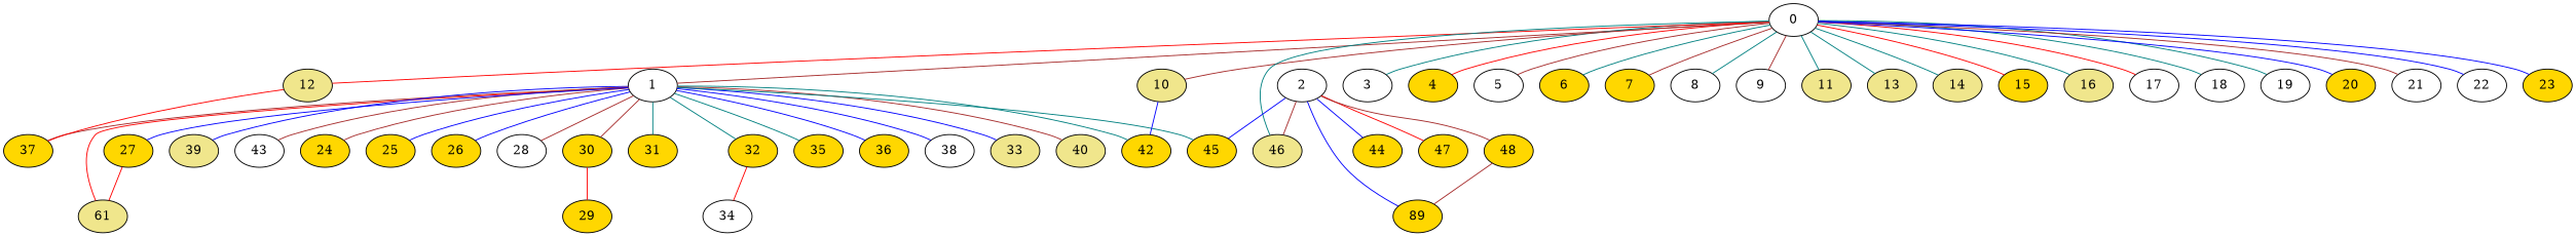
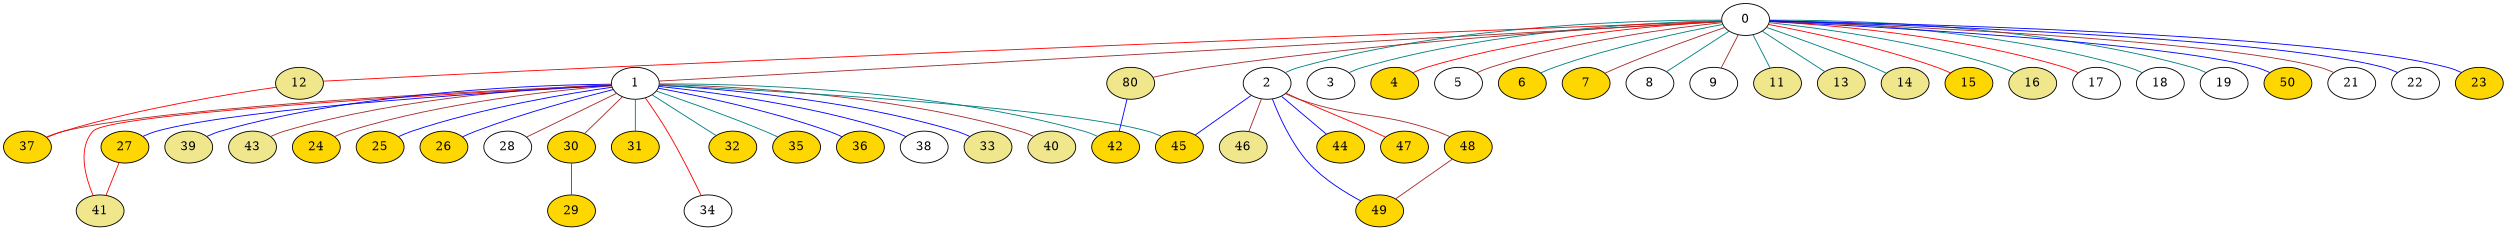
  graph {
    node [fillcolor=gold style=filled]
    edge [color=brown]
    0 [fillcolor=white]
    1 [fillcolor=white]
    2 [fillcolor=white]
    3 [fillcolor=white]
    4
    5 [fillcolor=white]
    6
    7
    8 [fillcolor=white]
    9 [fillcolor=white]
-   10 [fillcolor=khaki]
+   10 [fillcolor=khaki label=80]
    11 [fillcolor=khaki]
    12 [fillcolor=khaki]
    13 [fillcolor=khaki]
    14 [fillcolor=khaki]
    15
    16 [fillcolor=khaki]
    17 [fillcolor=white]
    18 [fillcolor=white]
    19 [fillcolor=white]
-   20
+   20 [label=50]
    21 [fillcolor=white]
    22 [fillcolor=white]
    23
    32
    34 [fillcolor=white]
    35
    36
    37
    38 [fillcolor=white]
    33 [fillcolor=khaki]
    40 [fillcolor=khaki]
-   41 [fillcolor=khaki label=61]
+   41 [fillcolor=khaki]
    42
    39 [fillcolor=khaki]
-   43 [fillcolor=white]
+   43 [fillcolor=khaki]
    24
    25
    26
    27
    28 [fillcolor=white]
    30
    31
    45
    44
    46 [fillcolor=khaki]
    47
    48
-   49 [label=89]
+   49
    29
    0 -- 1
-   0 -- 46 [color=teal]
+   0 -- 2 [color=teal]
    0 -- 3 [color=teal]
    0 -- 4 [color=red]
    0 -- 5
    0 -- 6 [color=teal]
    0 -- 7
    0 -- 8 [color=teal]
    0 -- 9
    0 -- 10
    0 -- 11 [color=teal]
    0 -- 12 [color=red]
    0 -- 13 [color=teal]
    0 -- 14 [color=teal]
    0 -- 15 [color=red]
    0 -- 16 [color=teal]
    0 -- 17 [color=red]
    0 -- 18 [color=teal]
    0 -- 19 [color=teal]
    0 -- 20 [color=blue]
    0 -- 21
    0 -- 22 [color=blue]
    0 -- 23 [color=blue]
    1 -- 32 [color=teal]
-   32 -- 34 [color=red]
+   1 -- 34 [color=red]
    1 -- 35 [color=teal]
    1 -- 36 [color=blue]
    1 -- 37
    1 -- 38 [color=blue]
    1 -- 33 [color=blue]
    1 -- 40
    1 -- 41 [color=red]
    1 -- 42 [color=teal]
    1 -- 39 [color=blue]
    1 -- 43
    1 -- 24
    1 -- 25 [color=blue]
    1 -- 26 [color=blue]
    1 -- 27 [color=blue]
    1 -- 28
    1 -- 30
    1 -- 31 [color=teal]
    1 -- 45 [color=teal]
    2 -- 45 [color=blue]
    2 -- 44 [color=blue]
    2 -- 46
    2 -- 47 [color=red]
    2 -- 48
    2 -- 49 [color=blue]
    10 -- 42 [color=blue]
    12 -- 37 [color=red]
    27 -- 41 [color=red]
    30 -- 29 [color=red]
    48 -- 49
  }
